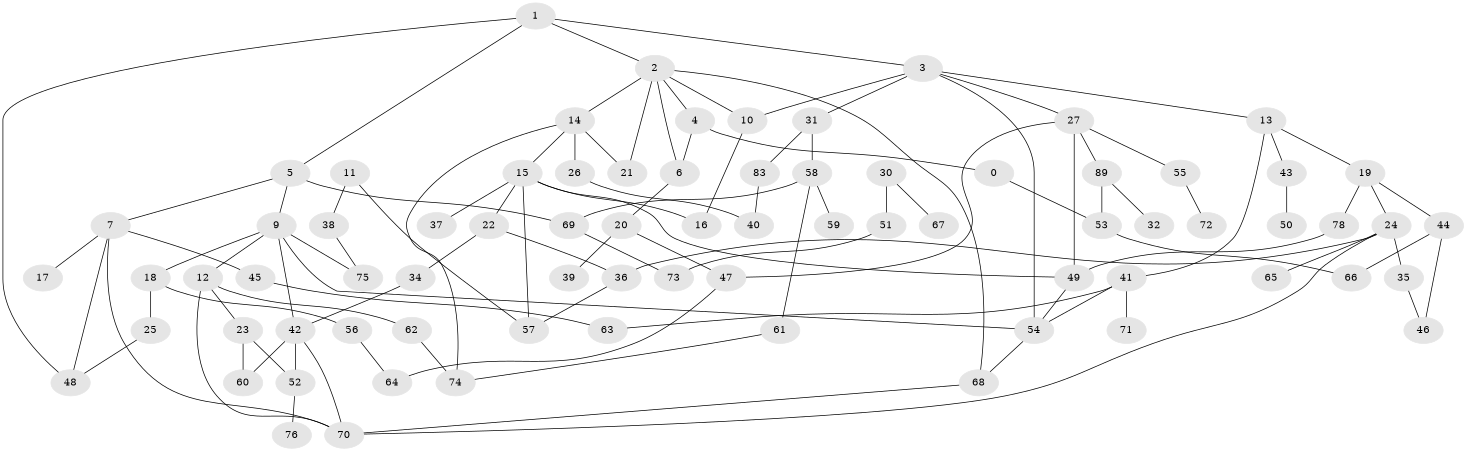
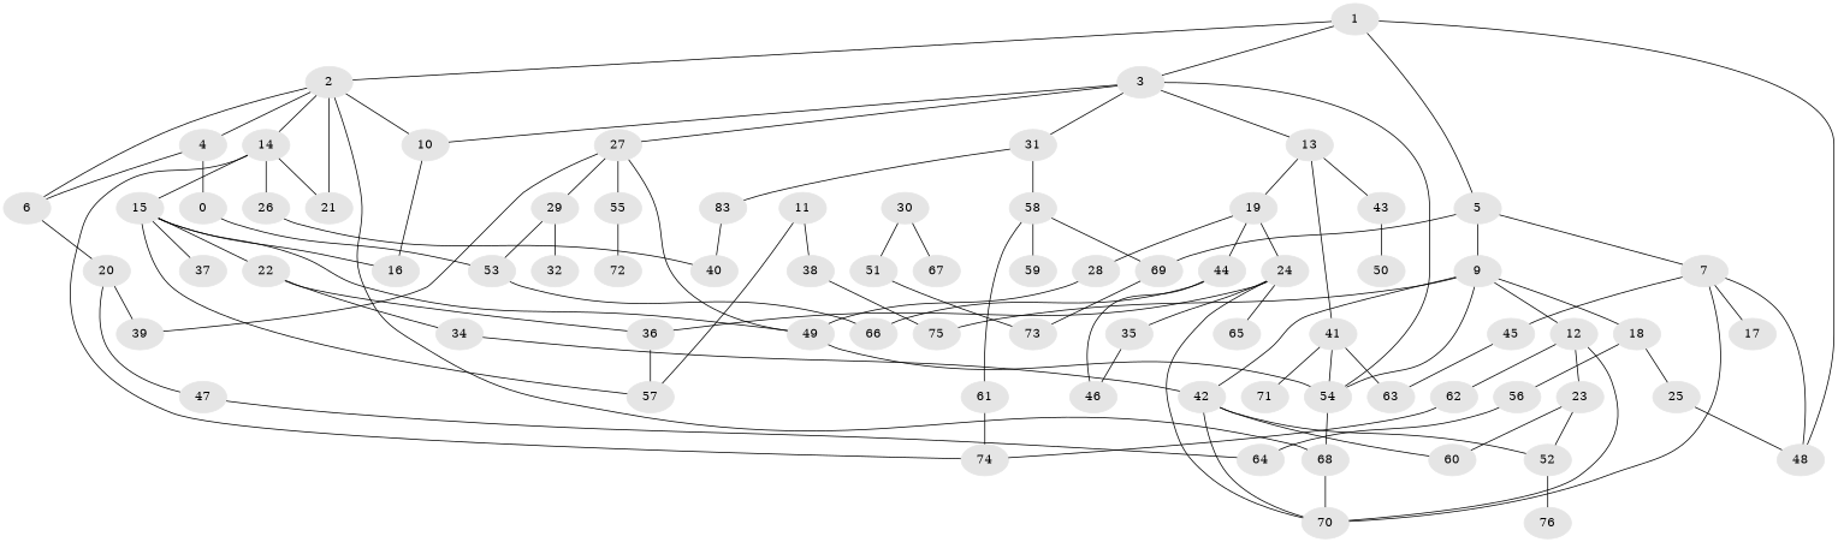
  graph {
    node [color=gray90 style=filled]
    1
    2
    3
    5
    48
    4
    6
    10
    14
    21
    68
    13
    27
    31
    54
    7
    9
    69
    n19 [label=0]
    20
    16
    15
    26
    74
    70
    19
    41
    43
    49
    39
-   29 [label=89]
+   29
    55
    n33 [label=83]
    58
    53
    30
    51
    67
    17
    45
    12
    18
    42
    75
    73
    47
    63
    66
    11
    38
    57
    23
    62
    25
    56
    52
    60
    24
-   28 [label=78]
+   28
    44
    71
    50
    22
    37
    40
    34
    36
    64
    35
    65
    46
    76
    32
    72
    59
    61
    1 -- 2
    1 -- 3
    1 -- 5
    1 -- 48
    2 -- 4
    2 -- 6
    2 -- 10
    2 -- 14
    2 -- 21
    2 -- 68
    3 -- 10
    3 -- 13
    3 -- 27
    3 -- 31
    3 -- 54
    5 -- 7
    5 -- 9
    5 -- 69
    4 -- 6
    4 -- n19
    6 -- 20
    10 -- 16
    14 -- 21
    14 -- 15
    14 -- 26
    14 -- 74
    68 -- 70
    13 -- 19
    13 -- 41
    13 -- 43
    27 -- 49
-   27 -- 47
+   27 -- 39
    27 -- 29
    27 -- 55
    31 -- n33
    31 -- 58
    54 -- 68
    7 -- 48
    7 -- 70
    7 -- 17
    7 -- 45
    9 -- 54
    9 -- 12
    9 -- 18
    9 -- 42
    9 -- 75
    69 -- 73
    n19 -- 53
    20 -- 39
    20 -- 47
    15 -- 16
    15 -- 49
    15 -- 57
    15 -- 22
    15 -- 37
    26 -- 40
    19 -- 24
    19 -- 28
    19 -- 44
    41 -- 54
    41 -- 63
    41 -- 71
    43 -- 50
    49 -- 54
    29 -- 53
    29 -- 32
    55 -- 72
    n33 -- 40
    58 -- 69
    58 -- 59
    58 -- 61
    53 -- 66
    30 -- 51
    30 -- 67
    51 -- 73
    45 -- 63
    12 -- 70
    12 -- 23
    12 -- 62
    18 -- 25
    18 -- 56
    42 -- 70
    42 -- 52
    42 -- 60
    47 -- 64
    11 -- 38
    11 -- 57
    38 -- 75
    23 -- 52
    23 -- 60
    62 -- 74
    25 -- 48
    56 -- 64
    52 -- 76
    24 -- 70
    24 -- 36
    24 -- 35
    24 -- 65
    28 -- 49
    44 -- 66
    44 -- 46
    22 -- 34
    22 -- 36
    34 -- 42
    36 -- 57
    35 -- 46
    61 -- 74
  }
